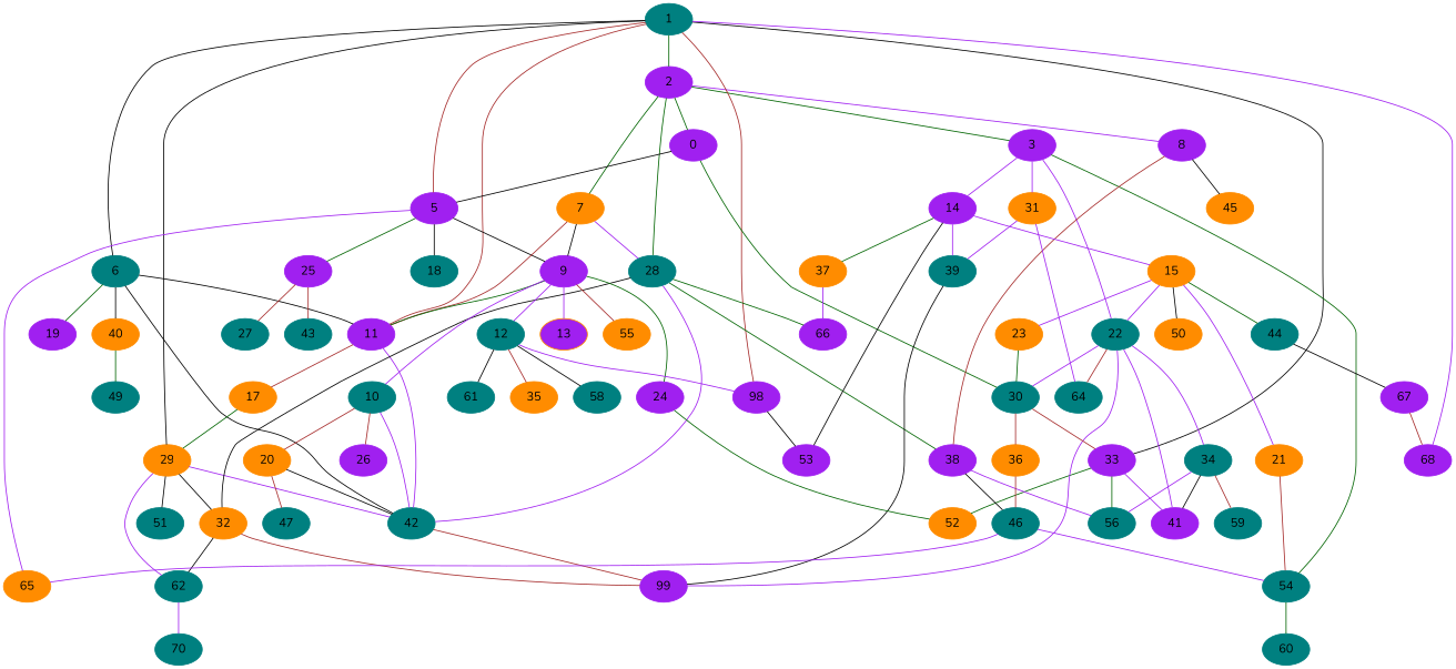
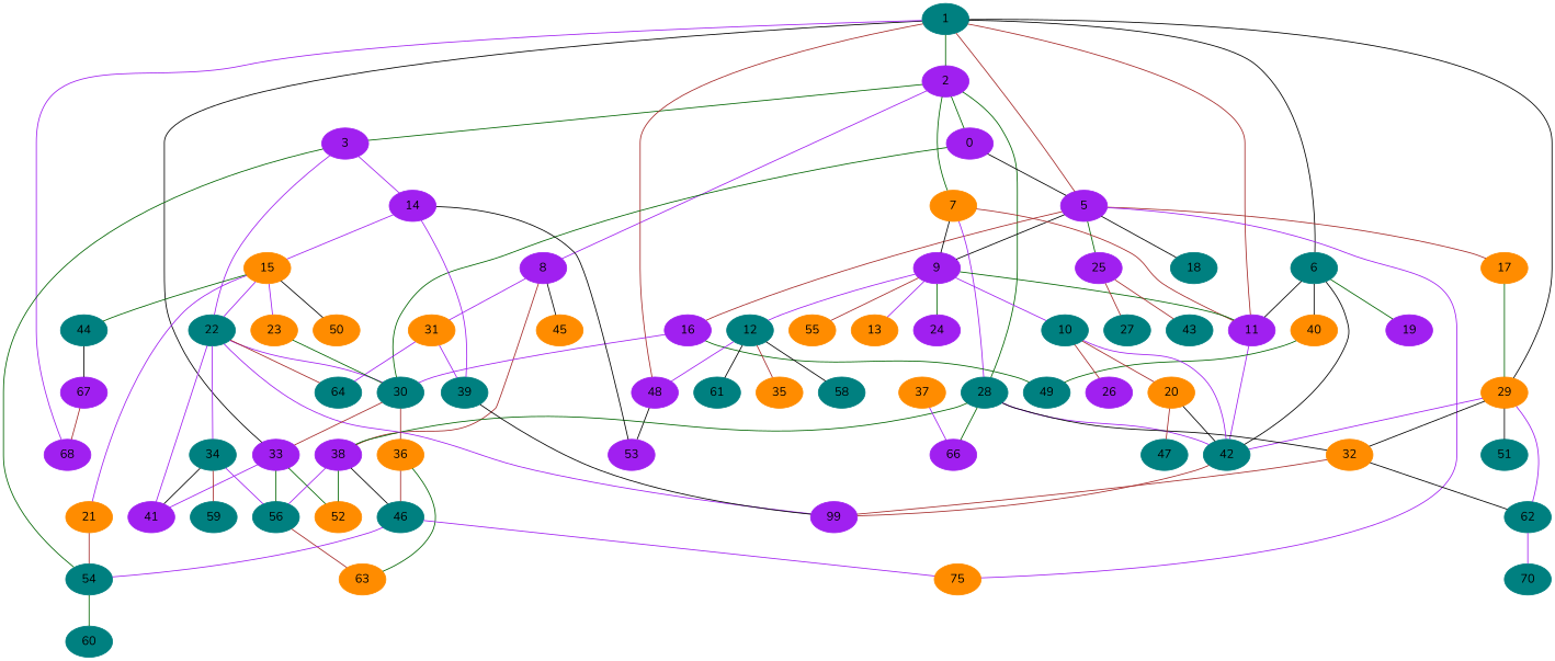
  graph {
    fontname=Nunito
    node [color=teal fontname=Nunito style=filled]
    edge [color=purple fontname=Nunito weight=1.0]
    2 [color=purple]
    1
    5 [color=purple]
    6
    11 [color=purple]
    29 [color=darkorange]
    33 [color=purple]
-   48 [color=purple label=98]
+   48 [color=purple]
    68 [color=purple]
    3 [color=purple]
    n11 [color=purple label=0]
    7 [color=darkorange]
    8 [color=purple]
    28
    9 [color=purple]
+   16 [color=purple]
    17 [color=darkorange]
    18
    25 [color=purple]
-   65 [color=darkorange]
+   65 [color=darkorange label=75]
    19 [color=purple]
    40 [color=darkorange]
    42
    32 [color=darkorange]
    51
    62
    41 [color=purple]
    52 [color=darkorange]
    56
    53 [color=purple]
    14 [color=purple]
    22
    31 [color=darkorange]
    54
    30
    38 [color=purple]
    45 [color=darkorange]
    66 [color=purple]
    15 [color=darkorange]
    37 [color=darkorange]
    39
    34
    64
    n44 [color=purple label=99]
    60
    36 [color=darkorange]
    10
    12
-   13 [color=darkorange fillcolor=purple]
+   13 [color=darkorange]
    24 [color=purple]
    55 [color=darkorange]
    49
    27
    43
    46
    20 [color=darkorange]
    26 [color=purple]
    35 [color=darkorange]
    58
    61
    47
    21 [color=darkorange]
    23 [color=darkorange]
    44
    50 [color=darkorange]
    67 [color=purple]
    59
    70
+   63 [color=darkorange]
    2 -- 3 [color=darkgreen]
    2 -- n11 [color=darkgreen]
    2 -- 7 [color=darkgreen]
    2 -- 8
    2 -- 28 [color=darkgreen]
    1 -- 2 [color=darkgreen weight=3.0]
    1 -- 5 [color=brown]
    1 -- 6 [color=black]
    1 -- 11 [color=brown]
    1 -- 29 [color=black]
    1 -- 33 [color=black]
    1 -- 48 [color=brown]
    1 -- 68
    5 -- 9 [color=black]
-   11 -- 17 [color=brown]
+   5 -- 16 [color=brown]
+   5 -- 17 [color=brown]
    5 -- 18 [color=black]
    5 -- 25 [color=darkgreen]
    5 -- 65
    6 -- 11 [color=black]
    6 -- 19 [color=darkgreen]
    6 -- 40 [color=black]
    6 -- 42 [color=black]
    11 -- 42
    29 -- 42
    29 -- 32 [color=black]
    29 -- 51 [color=black]
    29 -- 62
    33 -- 41
    33 -- 52 [color=darkgreen]
    33 -- 56 [color=darkgreen]
    48 -- 53 [color=black]
    3 -- 14
    3 -- 22
-   3 -- 31
+   8 -- 31
    3 -- 54 [color=darkgreen]
    n11 -- 5 [color=black]
    n11 -- 30 [color=darkgreen]
    7 -- 11 [color=brown]
    7 -- 28
    7 -- 9 [color=black]
    8 -- 38 [color=brown]
    8 -- 45 [color=black]
    28 -- 42
    28 -- 32 [color=black]
    28 -- 38 [color=darkgreen]
    28 -- 66 [color=darkgreen]
    9 -- 11 [color=darkgreen]
    9 -- 10
    9 -- 12
    9 -- 13
    9 -- 24 [color=darkgreen]
    9 -- 55 [color=brown]
+   16 -- 30
+   16 -- 49 [color=darkgreen]
    17 -- 29 [color=darkgreen]
    25 -- 27 [color=brown]
    25 -- 43 [color=brown]
    40 -- 49 [color=darkgreen]
    42 -- n44 [color=brown]
    32 -- 62 [color=black]
    32 -- n44 [color=brown]
    62 -- 70
+   56 -- 63 [color=brown]
    14 -- 53 [color=black]
    14 -- 15
-   14 -- 37 [color=darkgreen]
    14 -- 39
    22 -- 41
    22 -- 30
    22 -- 34
    22 -- 64 [color=brown]
    22 -- n44
    31 -- 39
    31 -- 64
    54 -- 60 [color=darkgreen]
    30 -- 33 [color=brown]
    30 -- 36 [color=brown]
    38 -- 56
    38 -- 46 [color=black]
    15 -- 22
    15 -- 21
    15 -- 23
    15 -- 44 [color=darkgreen]
    15 -- 50 [color=black]
    37 -- 66
    39 -- n44 [color=black]
    34 -- 41 [color=black]
    34 -- 56
    34 -- 59 [color=brown]
    36 -- 46 [color=brown]
+   36 -- 63 [color=darkgreen]
    10 -- 42
    10 -- 20 [color=brown]
    10 -- 26 [color=brown]
    12 -- 48
    12 -- 35 [color=brown]
    12 -- 58 [color=black]
    12 -- 61 [color=black]
-   24 -- 52 [color=darkgreen]
+   38 -- 52 [color=darkgreen]
    46 -- 65
    46 -- 54
    20 -- 42 [color=black]
    20 -- 47 [color=brown]
    21 -- 54 [color=brown]
    23 -- 30 [color=darkgreen]
    44 -- 67 [color=black]
    67 -- 68 [color=brown]
  }
